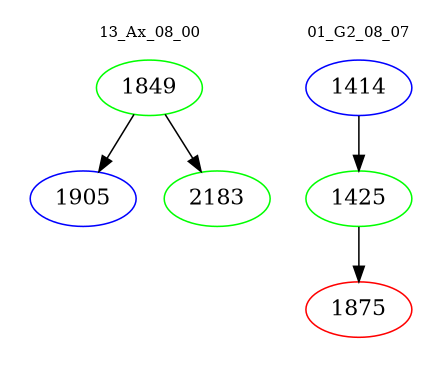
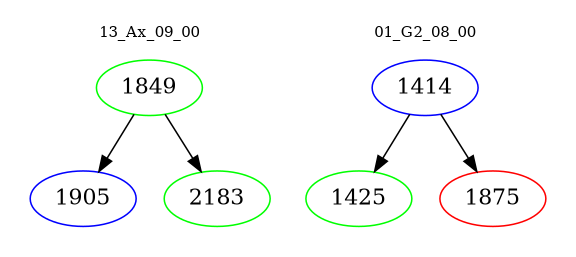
  digraph {
    node [color=green]
    edge [color=black]
    n1 [label=1849]
    n2 [color=blue label=1905]
    n3 [label=2183]
    n4 [label=1425]
    n5 [color=blue label=1414]
    n6 [color=red label=1875]
    subgraph cluster_1 {
      color=white
      fontsize=10
-     label="13_Ax_08_00"
+     label="13_Ax_09_00"
      n1
      n2
      n3
    }
    subgraph cluster_2 {
      color=white
      fontsize=10
-     label="01_G2_08_07"
+     label="01_G2_08_00"
      n4
      n5
      n6
    }
    n1 -> n2
    n1 -> n3
-   n4 -> n6
+   n5 -> n6
    n5 -> n4
  }
